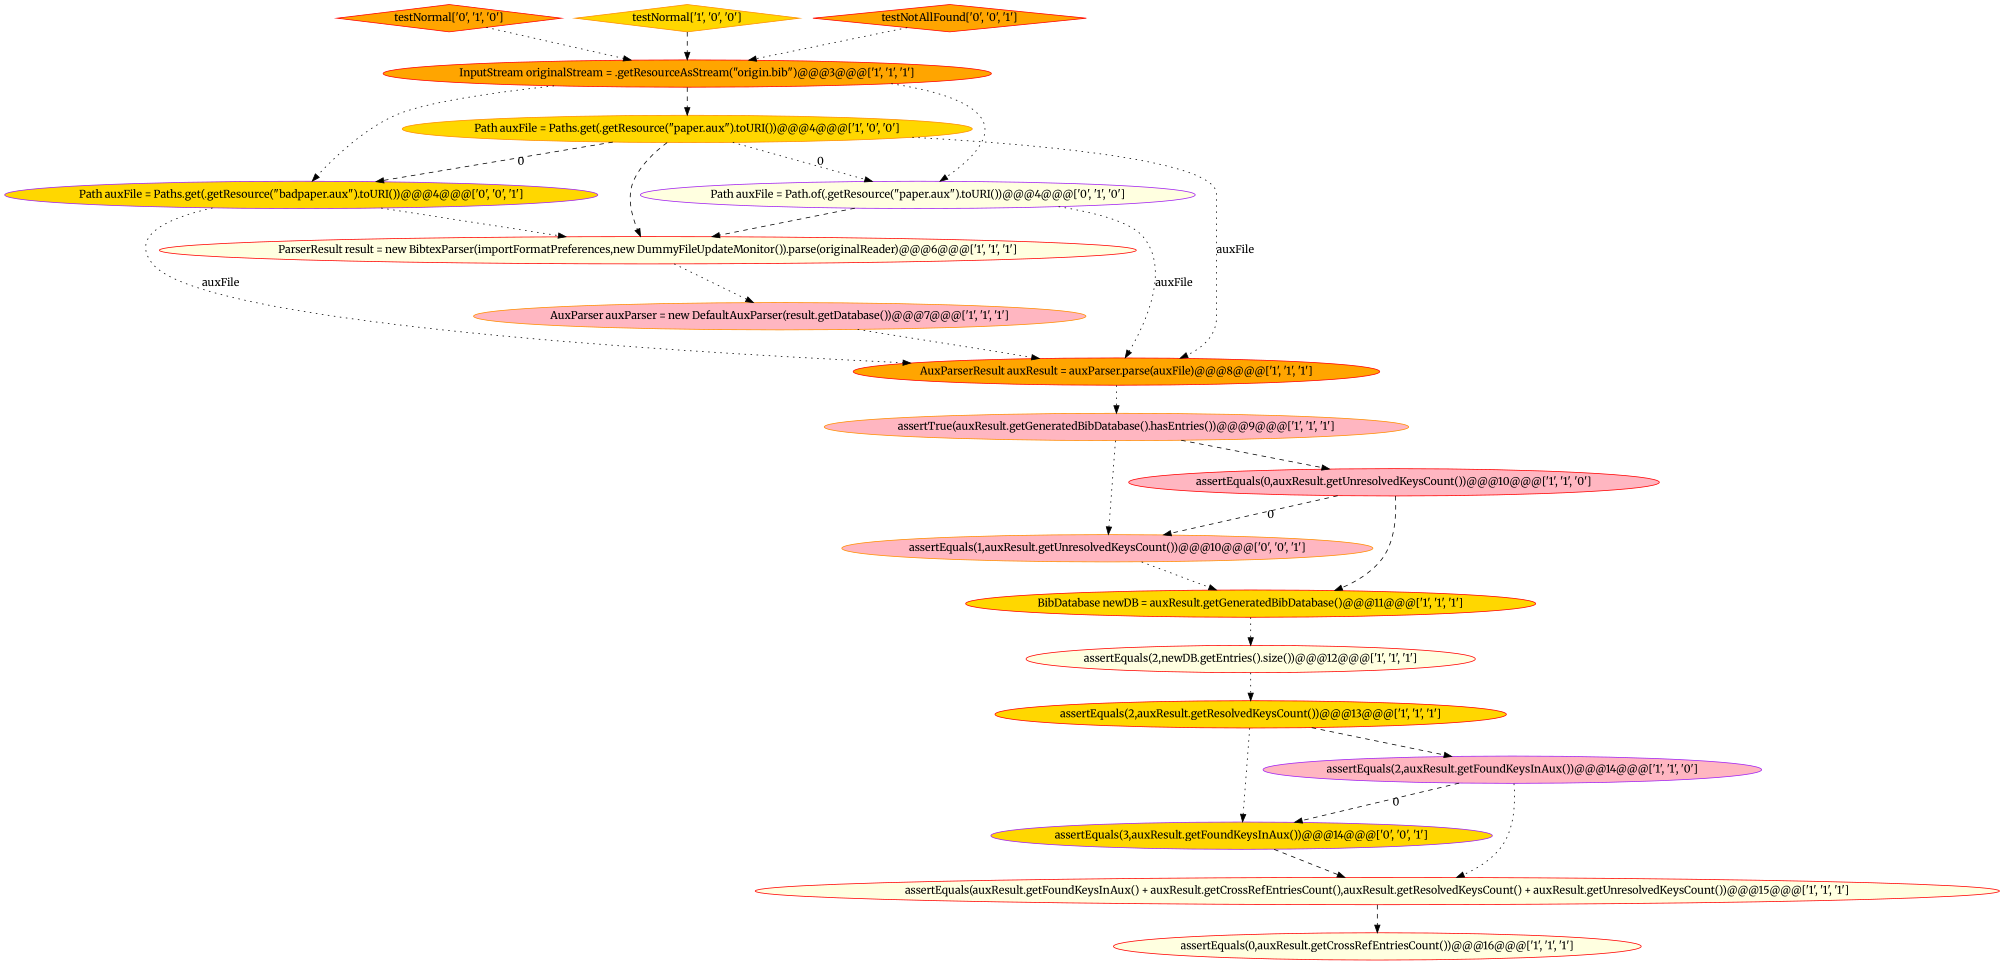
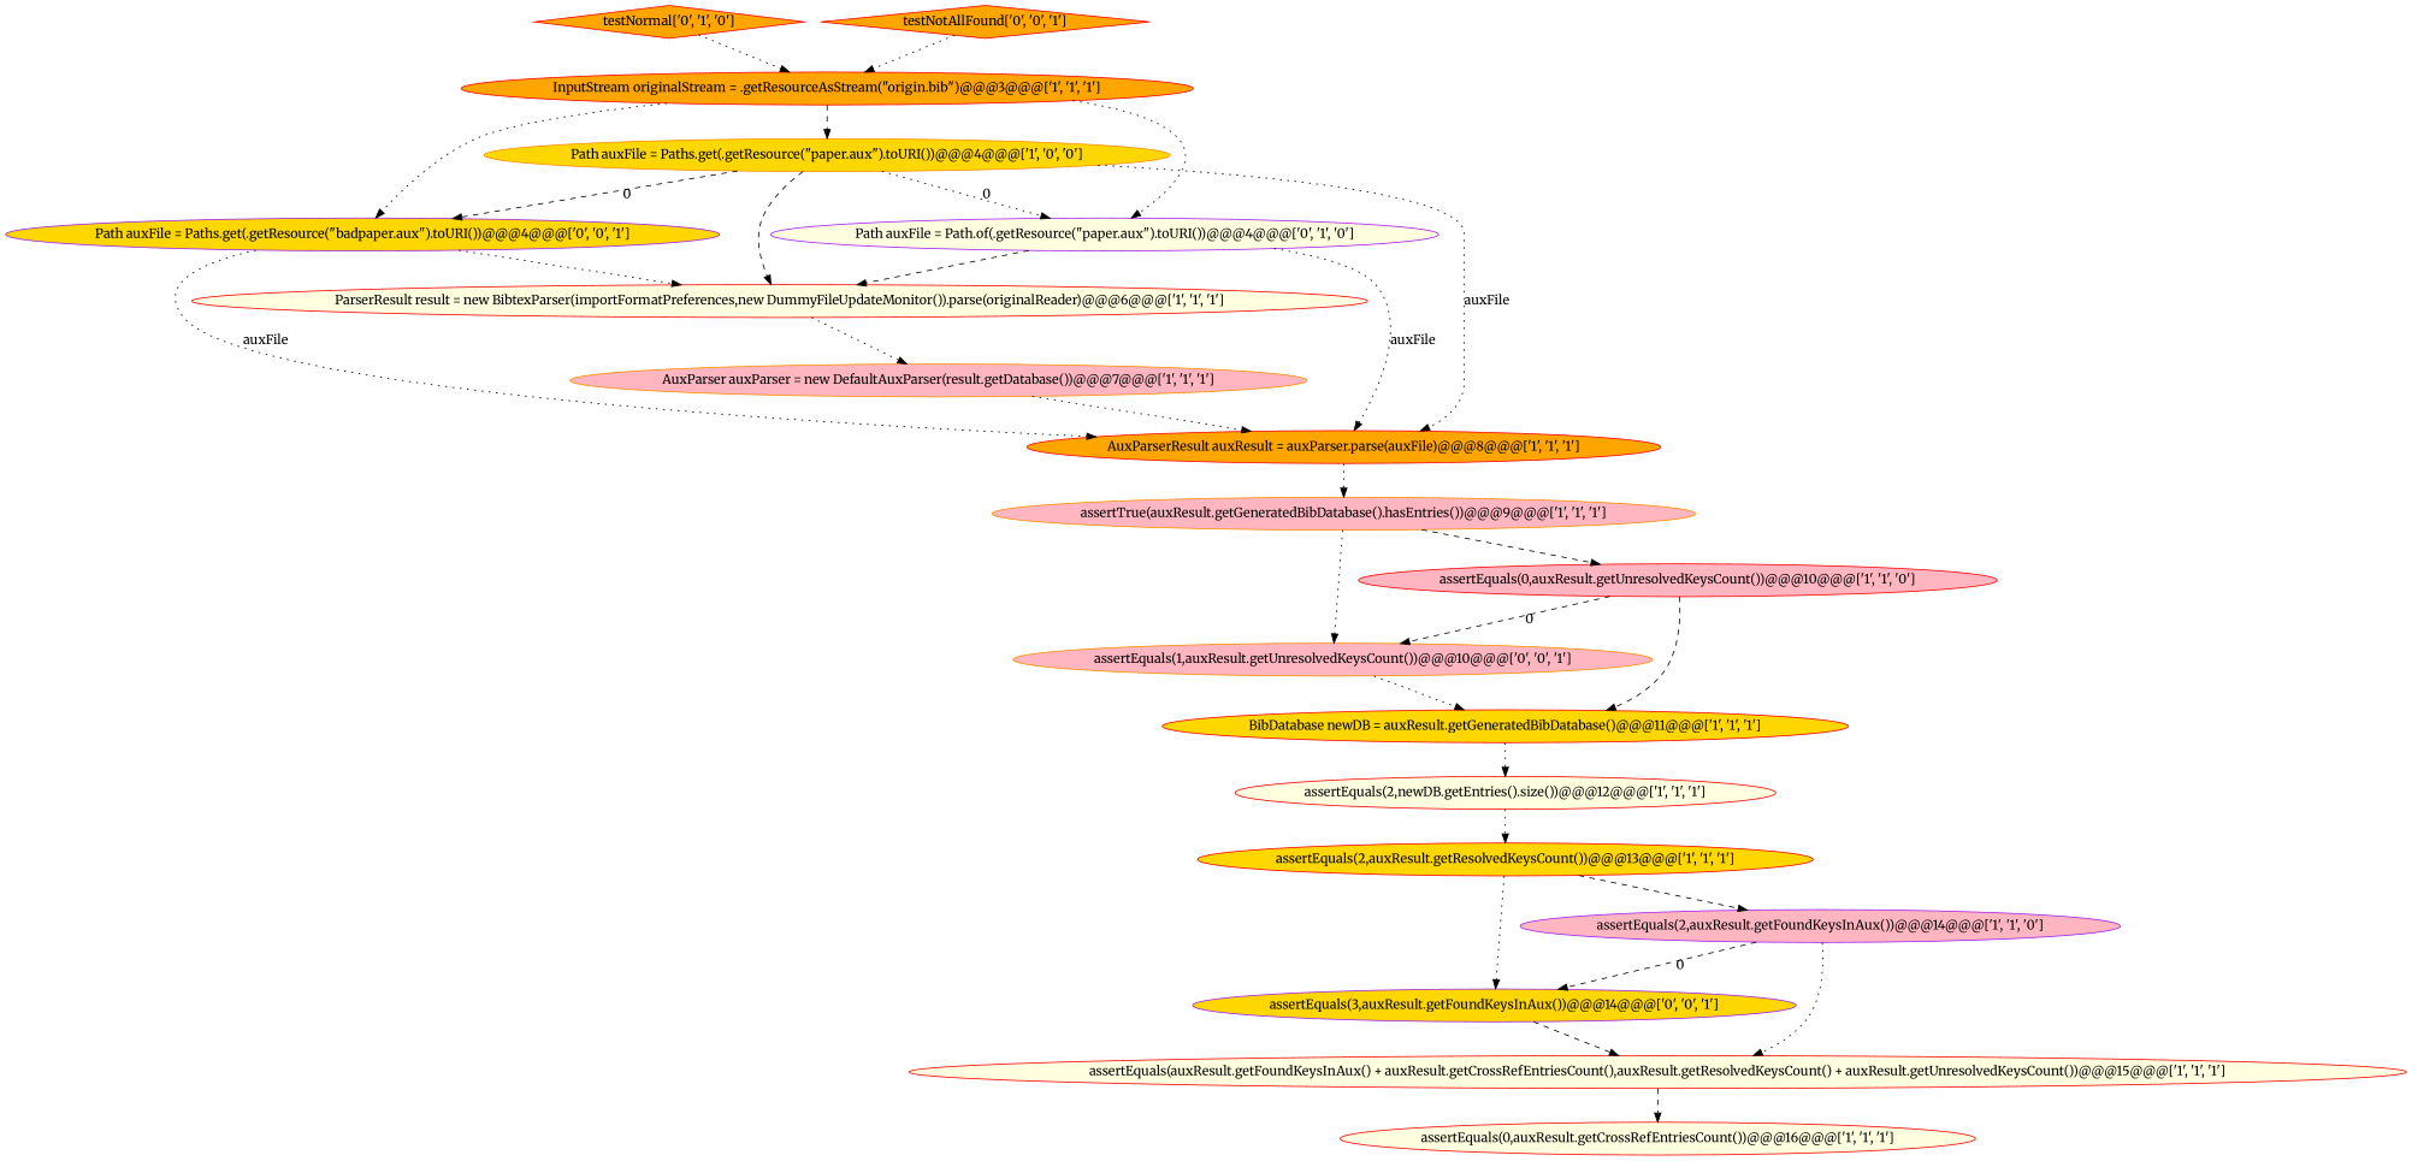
  digraph {
    fontname=Merriweather
    node [fillcolor=gold shape=ellipse style=filled color=red fontname=Merriweather]
    edge [style=dotted fontname=Merriweather]
    n1 [fillcolor=lightyellow label="Path auxFile = Path.of(.getResource(\"paper.aux\").toURI())@@@4@@@['0', '1', '0']" color=purple]
    n2 [fillcolor=orange label="AuxParserResult auxResult = auxParser.parse(auxFile)@@@8@@@['1', '1', '1']"]
    n3 [fillcolor=lightyellow label="ParserResult result = new BibtexParser(importFormatPreferences,new DummyFileUpdateMonitor()).parse(originalReader)@@@6@@@['1', '1', '1']"]
    n4 [fillcolor=orange label="testNormal['0', '1', '0']" shape=diamond]
    n5 [fillcolor=orange label="InputStream originalStream = .getResourceAsStream(\"origin.bib\")@@@3@@@['1', '1', '1']"]
    n6 [fillcolor=lightpink label="assertTrue(auxResult.getGeneratedBibDatabase().hasEntries())@@@9@@@['1', '1', '1']" color=darkorange]
    n7 [fillcolor=lightpink label="assertEquals(1,auxResult.getUnresolvedKeysCount())@@@10@@@['0', '0', '1']" color=darkorange]
    n8 [fillcolor=lightpink label="assertEquals(0,auxResult.getUnresolvedKeysCount())@@@10@@@['1', '1', '0']"]
    n9 [fillcolor=lightpink label="AuxParser auxParser = new DefaultAuxParser(result.getDatabase())@@@7@@@['1', '1', '1']" color=darkorange]
    n10 [label="assertEquals(2,auxResult.getResolvedKeysCount())@@@13@@@['1', '1', '1']"]
    n11 [label="assertEquals(3,auxResult.getFoundKeysInAux())@@@14@@@['0', '0', '1']" color=purple]
    n12 [fillcolor=lightpink label="assertEquals(2,auxResult.getFoundKeysInAux())@@@14@@@['1', '1', '0']" color=purple]
-   n13 [label="testNormal['1', '0', '0']" shape=diamond color=darkorange]
    n14 [label="Path auxFile = Paths.get(.getResource(\"badpaper.aux\").toURI())@@@4@@@['0', '0', '1']" color=purple]
    n15 [label="Path auxFile = Paths.get(.getResource(\"paper.aux\").toURI())@@@4@@@['1', '0', '0']" color=darkorange]
    n16 [fillcolor=lightyellow label="assertEquals(0,auxResult.getCrossRefEntriesCount())@@@16@@@['1', '1', '1']"]
    n17 [label="BibDatabase newDB = auxResult.getGeneratedBibDatabase()@@@11@@@['1', '1', '1']"]
    n18 [fillcolor=lightyellow label="assertEquals(auxResult.getFoundKeysInAux() + auxResult.getCrossRefEntriesCount(),auxResult.getResolvedKeysCount() + auxResult.getUnresolvedKeysCount())@@@15@@@['1', '1', '1']"]
    n19 [fillcolor=orange label="testNotAllFound['0', '0', '1']" shape=diamond]
    n20 [fillcolor=lightyellow label="assertEquals(2,newDB.getEntries().size())@@@12@@@['1', '1', '1']"]
    n1 -> n2 [label=auxFile]
    n1 -> n3 [style=dashed]
    n2 -> n6
    n3 -> n9
    n4 -> n5
    n5 -> n1
    n5 -> n14
    n5 -> n15 [style=dashed]
    n6 -> n7
    n6 -> n8 [style=dashed]
    n7 -> n17
    n8 -> n7 [label=0 style=dashed]
    n8 -> n17 [style=dashed]
    n9 -> n2
    n10 -> n11
    n10 -> n12 [style=dashed]
    n11 -> n18 [style=dashed]
    n12 -> n11 [label=0 style=dashed]
    n12 -> n18
-   n13 -> n5 [style=dashed]
    n14 -> n2 [label=auxFile]
    n14 -> n3
    n15 -> n1 [label=0]
    n15 -> n2 [label=auxFile]
    n15 -> n3 [style=dashed]
    n15 -> n14 [label=0 style=dashed]
    n17 -> n20
    n18 -> n16 [style=dashed]
    n19 -> n5
    n20 -> n10
  }
